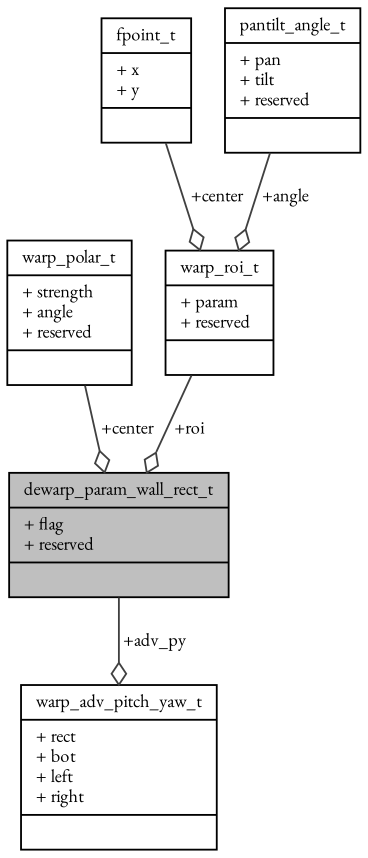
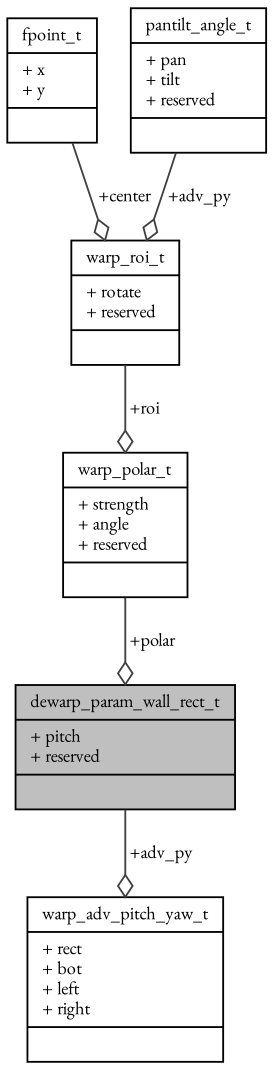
  digraph {
    fontname="EB Garamond"
    node [color=black fontname="EB Garamond" fontsize=10 shape=record]
    edge [arrowhead=odiamond color=grey25 fontname="EB Garamond" fontsize=10 labelfontname=Helvetica labelfontsize=10 style=solid]
-   n1 [fillcolor=grey75 fontcolor=black height=0.2 label="{dewarp_param_wall_rect_t\n|+ flag\l+ reserved\l|}" style=filled width=0.4]
+   n1 [fillcolor=grey75 fontcolor=black height=0.2 label="{dewarp_param_wall_rect_t\n|+ pitch\l+ reserved\l|}" style=filled width=0.4]
    n2 [height=0.2 label="{warp_adv_pitch_yaw_t\n|+ rect\l+ bot\l+ left\l+ right\l|}" width=0.4]
    n3 [height=0.2 label="{warp_polar_t\n|+ strength\l+ angle\l+ reserved\l|}" width=0.4]
-   n4 [height=0.2 label="{warp_roi_t\n|+ param\l+ reserved\l|}" width=0.4]
+   n4 [height=0.2 label="{warp_roi_t\n|+ rotate\l+ reserved\l|}" width=0.4]
    n5 [height=0.2 label="{fpoint_t\n|+ x\l+ y\l|}" width=0.4]
    n6 [height=0.2 label="{pantilt_angle_t\n|+ pan\l+ tilt\l+ reserved\l|}" width=0.4]
    n1 -> n2 [label=" +adv_py"]
-   n3 -> n1 [label=" +center"]
-   n4 -> n1 [label=" +roi"]
+   n3 -> n1 [label=" +polar"]
+   n4 -> n3 [label=" +roi"]
    n5 -> n4 [label=" +center"]
-   n6 -> n4 [label=" +angle"]
+   n6 -> n4 [label=" +adv_py"]
  }
